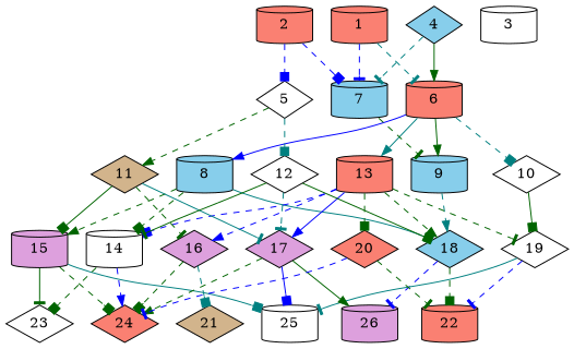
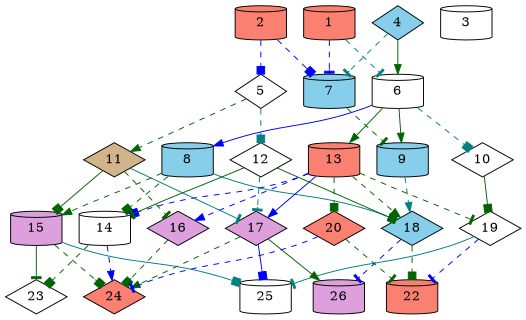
  digraph {
    node [alpha=0.04 fillcolor=white shape=cylinder style=filled]
    edge [arrowhead=box color=darkgreen style=dashed]
    1 [alpha=0.16 expect_size=1100756640910316416 fillcolor=salmon]
-   6 [alpha=0.05 expect_size=1560717806528129662976 fillcolor=salmon]
+   6 [alpha=0.05 expect_size=1560717806528129662976]
    7 [expect_size=1798978763315913 fillcolor=skyblue]
    8 [alpha=0.06 expect_size=20035086664126664 fillcolor=skyblue]
    9 [alpha=0.18 expect_size=78339190424730736 fillcolor=skyblue]
    10 [expect_size=427942068582532544 shape=diamond]
    13 [alpha=0.16 expect_size=55818932618698912 fillcolor=salmon]
    15 [alpha=0.15 expect_size=28864563333671600 fillcolor=plum]
    14 [alpha=0.09 expect_size=6220031307196064]
    18 [alpha=0.08 expect_size=40663871117200256 fillcolor=skyblue shape=diamond]
    19 [alpha=0.12 expect_size=871375254528821559296 shape=diamond]
    16 [alpha=0.02 expect_size=1720392223784576221184 fillcolor=plum shape=diamond]
    17 [alpha=0.05 expect_size=952045936080954112 fillcolor=plum shape=diamond]
    20 [alpha=0.08 expect_size=10754987141317136 fillcolor=salmon shape=diamond]
    2 [alpha=0.13 expect_size=539963266242292992 fillcolor=salmon]
    5 [alpha=0.02 expect_size=13107624289438938 shape=diamond]
    11 [alpha=0.13 expect_size=402573023334367232000 fillcolor=tan shape=diamond]
    12 [alpha=0.10 expect_size=1843650286755287924736 shape=diamond]
    3 [expect_size=2111121312028923648]
    4 [alpha=0.15 expect_size=54188707096289083392 fillcolor=skyblue shape=diamond]
    23 [alpha=0.13 expect_size=1492605471499949056 shape=diamond]
    24 [alpha=0.07 expect_size=8308119527241176 fillcolor=salmon shape=diamond]
    25 [alpha=0.11 expect_size=25816589820271980]
-   21 [alpha=0.11 expect_size=423122718765488512 fillcolor=tan shape=diamond]
    26 [alpha=0.01 expect_size=193209421582842200064 fillcolor=plum]
    22 [alpha=0.11 expect_size=421125517057422976 fillcolor=salmon]
    1 -> 6 [arrowhead=tee color=teal]
    1 -> 7 [arrowhead=tee color=blue]
    6 -> 8 [arrowhead=normal color=blue style=solid]
    6 -> 9 [arrowhead=normal style=solid]
    6 -> 10 [color=teal]
-   6 -> 13 [arrowhead=normal color=teal style=solid]
+   6 -> 13 [arrowhead=normal style=solid]
    7 -> 9 [arrowhead=tee]
    8 -> 15 [arrowhead=normal]
    8 -> 14
    8 -> 18 [color=teal style=solid]
    9 -> 18 [arrowhead=normal color=teal]
    10 -> 19 [style=solid]
    13 -> 14 [color=blue]
    13 -> 18 [arrowhead=normal]
    13 -> 19 [arrowhead=tee]
    13 -> 16 [arrowhead=normal color=blue]
    13 -> 17 [arrowhead=normal color=blue style=solid]
    13 -> 20
    15 -> 23 [arrowhead=tee style=solid]
    15 -> 24
    15 -> 25 [color=teal style=solid]
    14 -> 23
    14 -> 24 [arrowhead=normal color=blue]
    18 -> 26 [arrowhead=tee color=blue]
    18 -> 22
    19 -> 25 [arrowhead=tee color=teal style=solid]
    19 -> 22 [arrowhead=tee color=blue]
    16 -> 24
-   16 -> 21 [color=teal]
    17 -> 24 [arrowhead=normal]
    17 -> 25 [color=blue style=solid]
    17 -> 26 [arrowhead=normal style=solid]
    20 -> 24 [arrowhead=tee color=blue]
    20 -> 22 [arrowhead=tee]
    2 -> 7 [color=blue]
    2 -> 5 [color=blue]
    5 -> 11 [arrowhead=normal]
    5 -> 12 [color=teal]
    11 -> 15 [style=solid]
    11 -> 16 [arrowhead=tee]
    11 -> 17 [arrowhead=tee color=teal style=solid]
    12 -> 14 [arrowhead=tee style=solid]
    12 -> 18 [style=solid]
    12 -> 17 [arrowhead=tee color=teal]
    4 -> 6 [arrowhead=normal style=solid]
    4 -> 7 [arrowhead=tee color=teal]
  }
